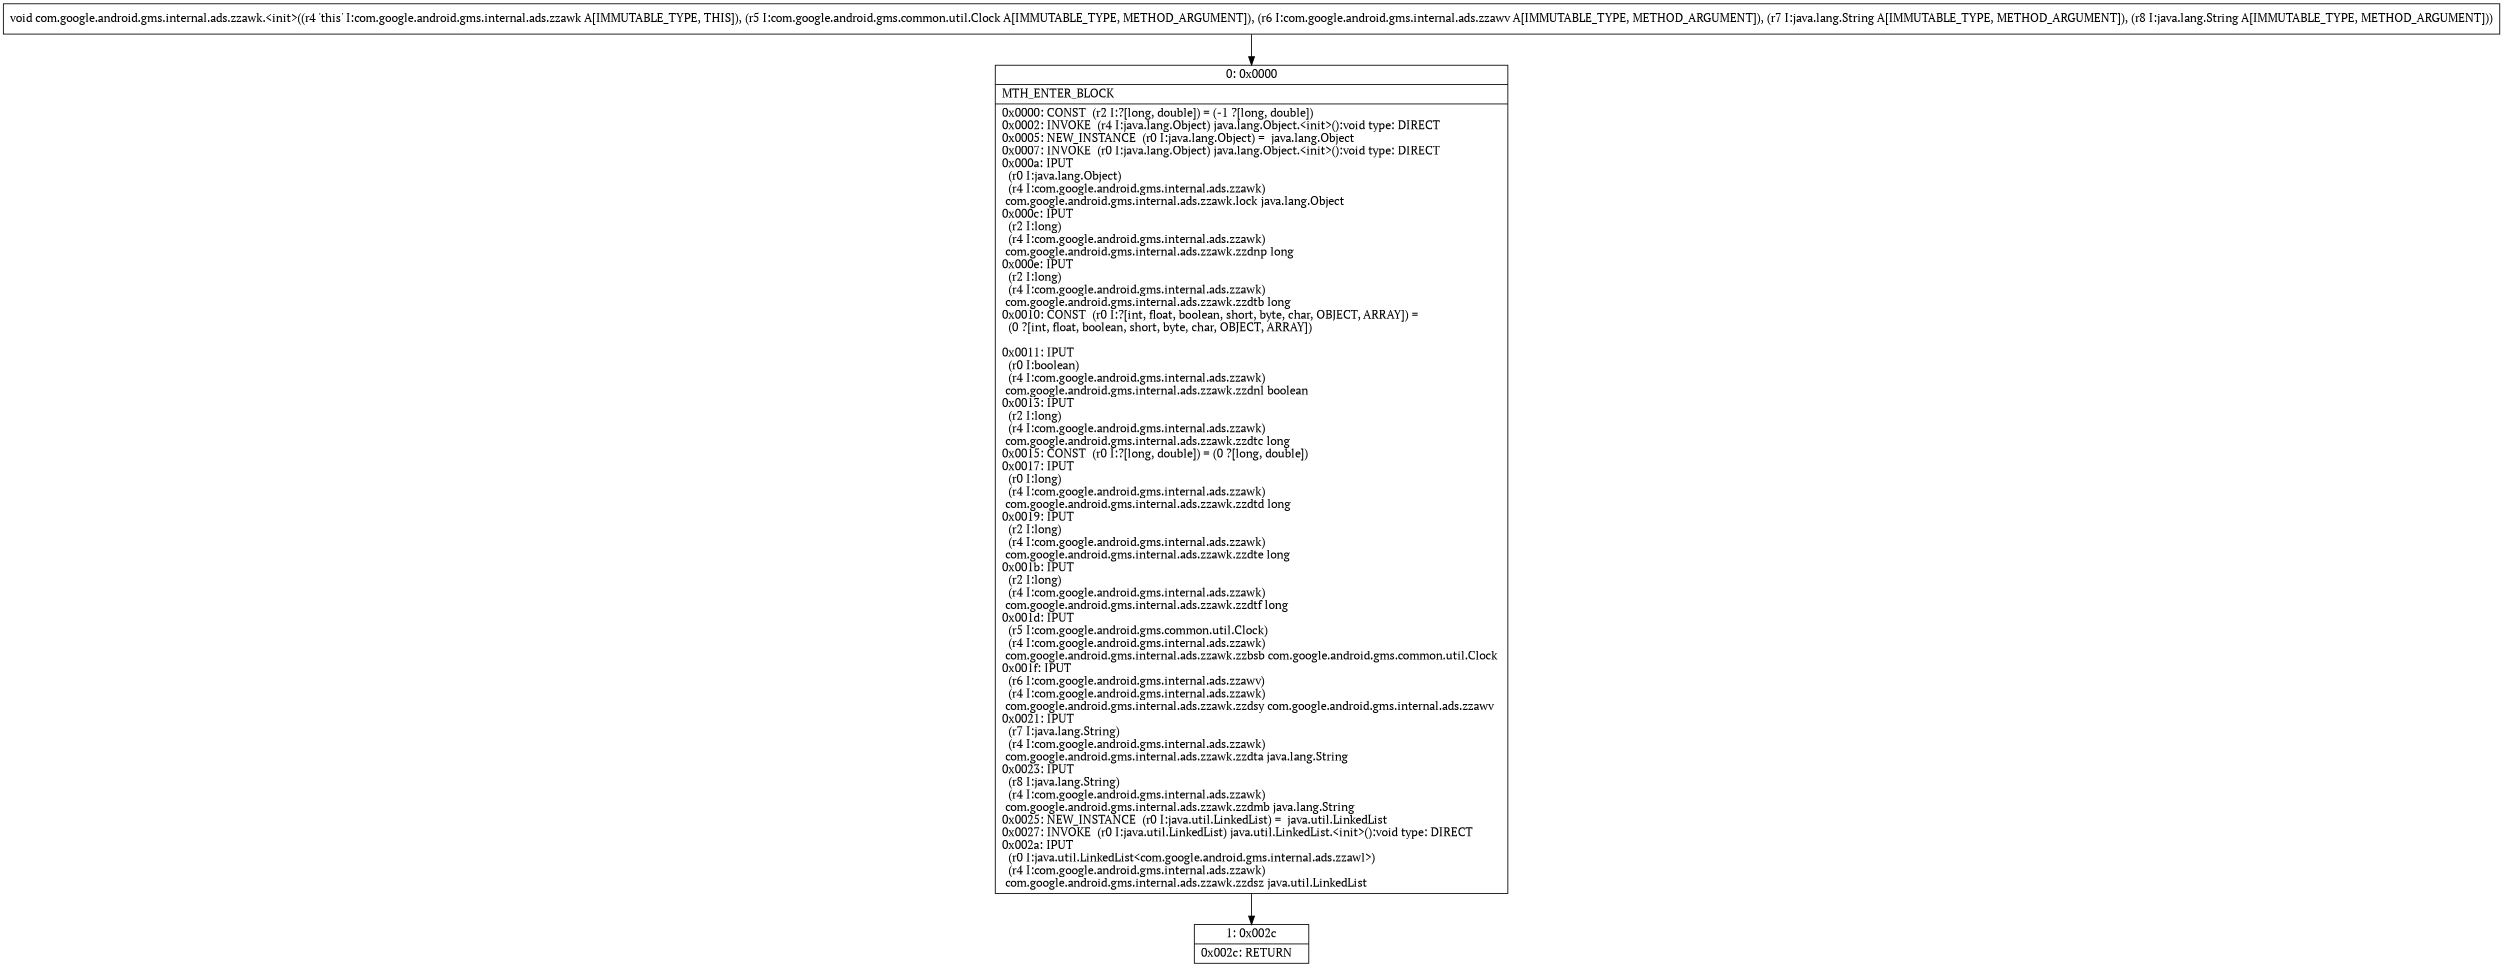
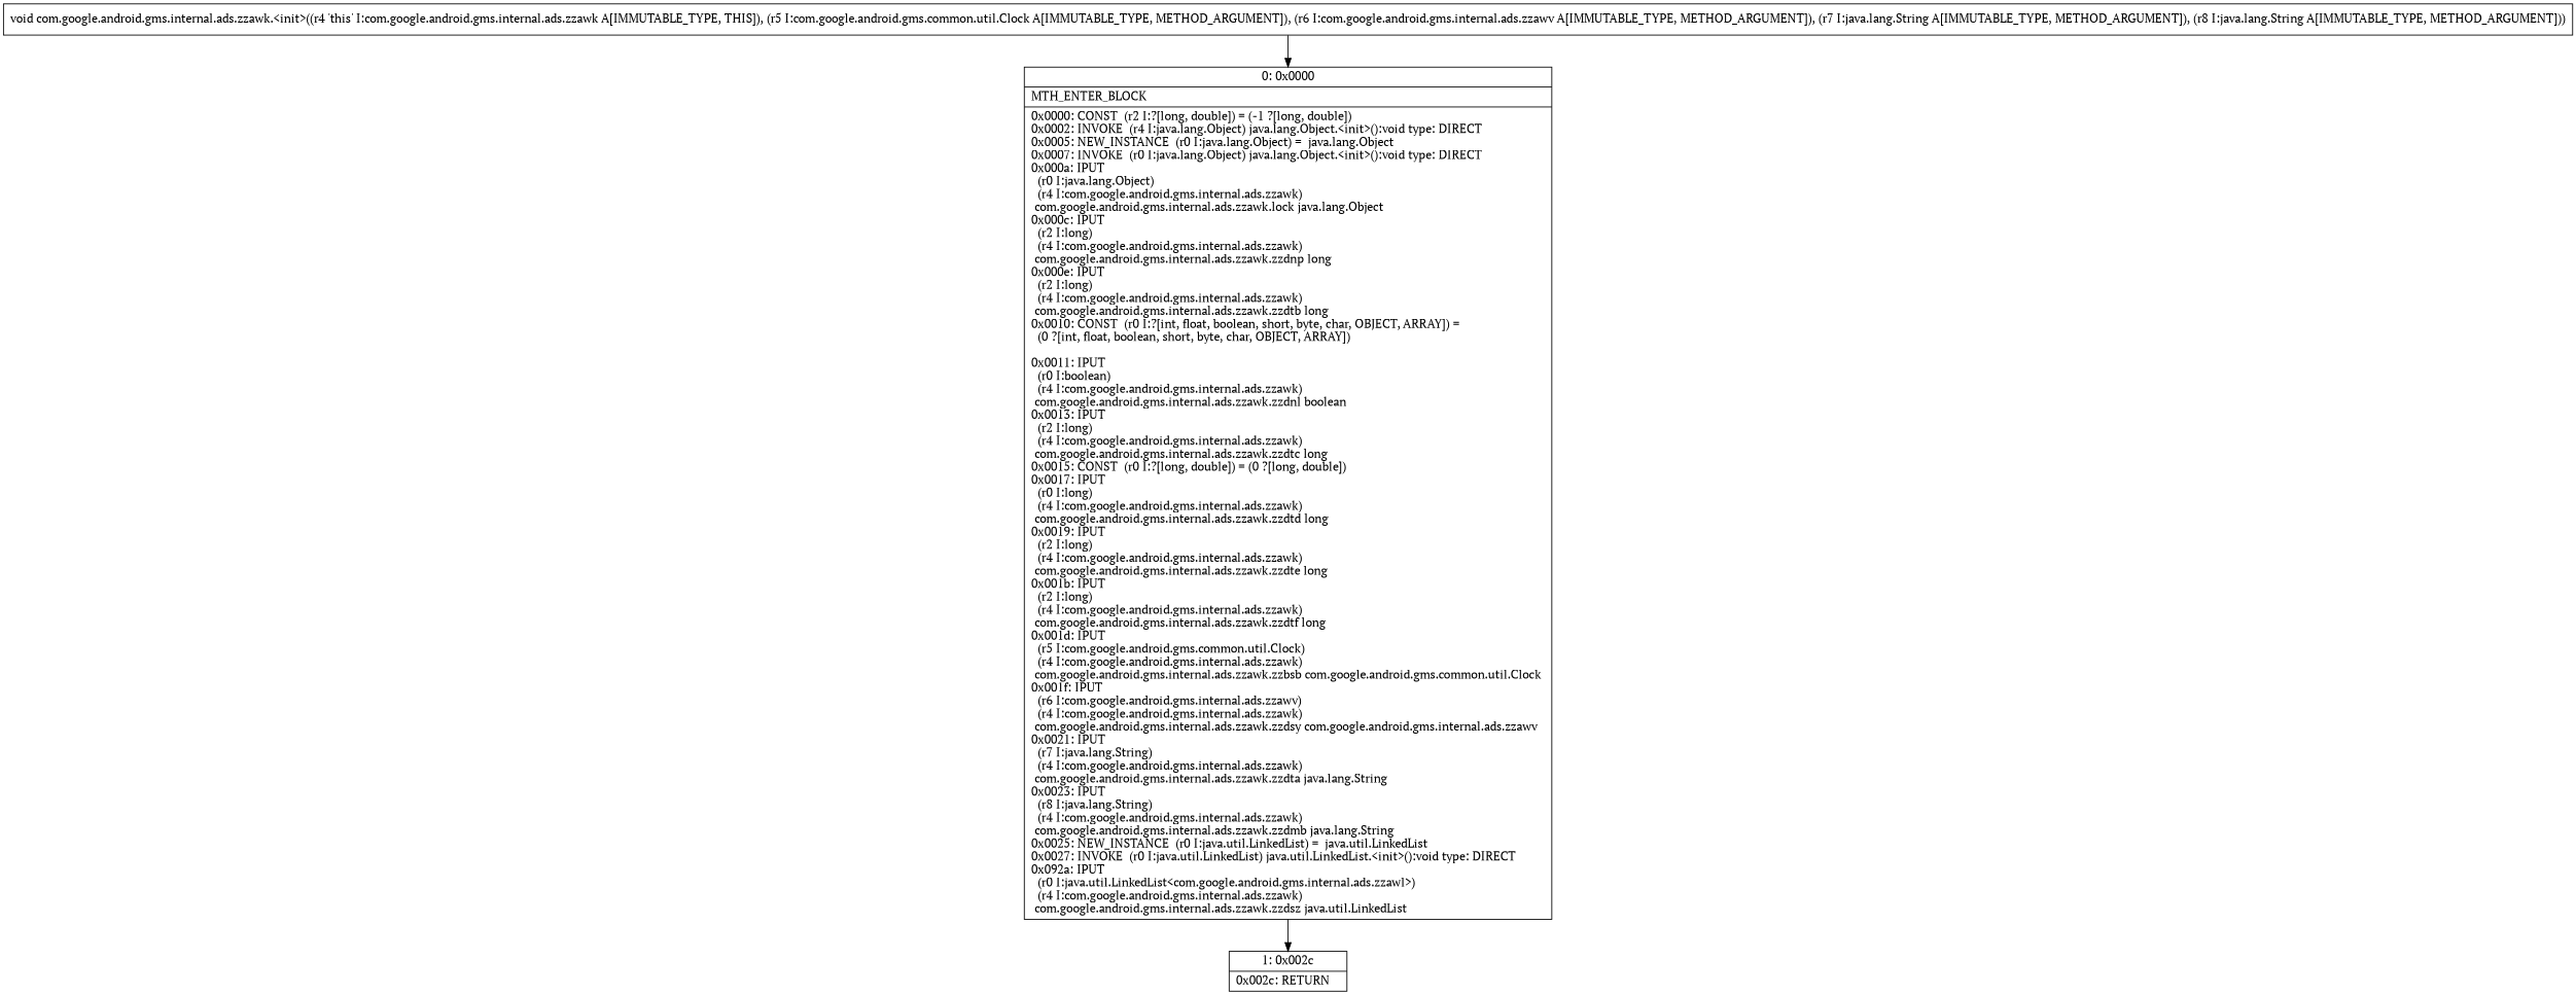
  digraph {
    fontname="PT Serif"
    node [shape=record fontname="PT Serif"]
    edge [fontname="PT Serif"]
-   n1 [label="{0\:\ 0x0000|MTH_ENTER_BLOCK\l|0x0000: CONST  (r2 I:?[long, double]) = (\-1 ?[long, double]) \l0x0002: INVOKE  (r4 I:java.lang.Object) java.lang.Object.\<init\>():void type: DIRECT \l0x0005: NEW_INSTANCE  (r0 I:java.lang.Object) =  java.lang.Object \l0x0007: INVOKE  (r0 I:java.lang.Object) java.lang.Object.\<init\>():void type: DIRECT \l0x000a: IPUT  \l  (r0 I:java.lang.Object)\l  (r4 I:com.google.android.gms.internal.ads.zzawk)\l com.google.android.gms.internal.ads.zzawk.lock java.lang.Object \l0x000c: IPUT  \l  (r2 I:long)\l  (r4 I:com.google.android.gms.internal.ads.zzawk)\l com.google.android.gms.internal.ads.zzawk.zzdnp long \l0x000e: IPUT  \l  (r2 I:long)\l  (r4 I:com.google.android.gms.internal.ads.zzawk)\l com.google.android.gms.internal.ads.zzawk.zzdtb long \l0x0010: CONST  (r0 I:?[int, float, boolean, short, byte, char, OBJECT, ARRAY]) = \l  (0 ?[int, float, boolean, short, byte, char, OBJECT, ARRAY])\l \l0x0011: IPUT  \l  (r0 I:boolean)\l  (r4 I:com.google.android.gms.internal.ads.zzawk)\l com.google.android.gms.internal.ads.zzawk.zzdnl boolean \l0x0013: IPUT  \l  (r2 I:long)\l  (r4 I:com.google.android.gms.internal.ads.zzawk)\l com.google.android.gms.internal.ads.zzawk.zzdtc long \l0x0015: CONST  (r0 I:?[long, double]) = (0 ?[long, double]) \l0x0017: IPUT  \l  (r0 I:long)\l  (r4 I:com.google.android.gms.internal.ads.zzawk)\l com.google.android.gms.internal.ads.zzawk.zzdtd long \l0x0019: IPUT  \l  (r2 I:long)\l  (r4 I:com.google.android.gms.internal.ads.zzawk)\l com.google.android.gms.internal.ads.zzawk.zzdte long \l0x001b: IPUT  \l  (r2 I:long)\l  (r4 I:com.google.android.gms.internal.ads.zzawk)\l com.google.android.gms.internal.ads.zzawk.zzdtf long \l0x001d: IPUT  \l  (r5 I:com.google.android.gms.common.util.Clock)\l  (r4 I:com.google.android.gms.internal.ads.zzawk)\l com.google.android.gms.internal.ads.zzawk.zzbsb com.google.android.gms.common.util.Clock \l0x001f: IPUT  \l  (r6 I:com.google.android.gms.internal.ads.zzawv)\l  (r4 I:com.google.android.gms.internal.ads.zzawk)\l com.google.android.gms.internal.ads.zzawk.zzdsy com.google.android.gms.internal.ads.zzawv \l0x0021: IPUT  \l  (r7 I:java.lang.String)\l  (r4 I:com.google.android.gms.internal.ads.zzawk)\l com.google.android.gms.internal.ads.zzawk.zzdta java.lang.String \l0x0023: IPUT  \l  (r8 I:java.lang.String)\l  (r4 I:com.google.android.gms.internal.ads.zzawk)\l com.google.android.gms.internal.ads.zzawk.zzdmb java.lang.String \l0x0025: NEW_INSTANCE  (r0 I:java.util.LinkedList) =  java.util.LinkedList \l0x0027: INVOKE  (r0 I:java.util.LinkedList) java.util.LinkedList.\<init\>():void type: DIRECT \l0x002a: IPUT  \l  (r0 I:java.util.LinkedList\<com.google.android.gms.internal.ads.zzawl\>)\l  (r4 I:com.google.android.gms.internal.ads.zzawk)\l com.google.android.gms.internal.ads.zzawk.zzdsz java.util.LinkedList \l}"]
+   n1 [label="{0\:\ 0x0000|MTH_ENTER_BLOCK\l|0x0000: CONST  (r2 I:?[long, double]) = (\-1 ?[long, double]) \l0x0002: INVOKE  (r4 I:java.lang.Object) java.lang.Object.\<init\>():void type: DIRECT \l0x0005: NEW_INSTANCE  (r0 I:java.lang.Object) =  java.lang.Object \l0x0007: INVOKE  (r0 I:java.lang.Object) java.lang.Object.\<init\>():void type: DIRECT \l0x000a: IPUT  \l  (r0 I:java.lang.Object)\l  (r4 I:com.google.android.gms.internal.ads.zzawk)\l com.google.android.gms.internal.ads.zzawk.lock java.lang.Object \l0x000c: IPUT  \l  (r2 I:long)\l  (r4 I:com.google.android.gms.internal.ads.zzawk)\l com.google.android.gms.internal.ads.zzawk.zzdnp long \l0x000e: IPUT  \l  (r2 I:long)\l  (r4 I:com.google.android.gms.internal.ads.zzawk)\l com.google.android.gms.internal.ads.zzawk.zzdtb long \l0x0010: CONST  (r0 I:?[int, float, boolean, short, byte, char, OBJECT, ARRAY]) = \l  (0 ?[int, float, boolean, short, byte, char, OBJECT, ARRAY])\l \l0x0011: IPUT  \l  (r0 I:boolean)\l  (r4 I:com.google.android.gms.internal.ads.zzawk)\l com.google.android.gms.internal.ads.zzawk.zzdnl boolean \l0x0013: IPUT  \l  (r2 I:long)\l  (r4 I:com.google.android.gms.internal.ads.zzawk)\l com.google.android.gms.internal.ads.zzawk.zzdtc long \l0x0015: CONST  (r0 I:?[long, double]) = (0 ?[long, double]) \l0x0017: IPUT  \l  (r0 I:long)\l  (r4 I:com.google.android.gms.internal.ads.zzawk)\l com.google.android.gms.internal.ads.zzawk.zzdtd long \l0x0019: IPUT  \l  (r2 I:long)\l  (r4 I:com.google.android.gms.internal.ads.zzawk)\l com.google.android.gms.internal.ads.zzawk.zzdte long \l0x001b: IPUT  \l  (r2 I:long)\l  (r4 I:com.google.android.gms.internal.ads.zzawk)\l com.google.android.gms.internal.ads.zzawk.zzdtf long \l0x001d: IPUT  \l  (r5 I:com.google.android.gms.common.util.Clock)\l  (r4 I:com.google.android.gms.internal.ads.zzawk)\l com.google.android.gms.internal.ads.zzawk.zzbsb com.google.android.gms.common.util.Clock \l0x001f: IPUT  \l  (r6 I:com.google.android.gms.internal.ads.zzawv)\l  (r4 I:com.google.android.gms.internal.ads.zzawk)\l com.google.android.gms.internal.ads.zzawk.zzdsy com.google.android.gms.internal.ads.zzawv \l0x0021: IPUT  \l  (r7 I:java.lang.String)\l  (r4 I:com.google.android.gms.internal.ads.zzawk)\l com.google.android.gms.internal.ads.zzawk.zzdta java.lang.String \l0x0023: IPUT  \l  (r8 I:java.lang.String)\l  (r4 I:com.google.android.gms.internal.ads.zzawk)\l com.google.android.gms.internal.ads.zzawk.zzdmb java.lang.String \l0x0025: NEW_INSTANCE  (r0 I:java.util.LinkedList) =  java.util.LinkedList \l0x0027: INVOKE  (r0 I:java.util.LinkedList) java.util.LinkedList.\<init\>():void type: DIRECT \l0x092a: IPUT  \l  (r0 I:java.util.LinkedList\<com.google.android.gms.internal.ads.zzawl\>)\l  (r4 I:com.google.android.gms.internal.ads.zzawk)\l com.google.android.gms.internal.ads.zzawk.zzdsz java.util.LinkedList \l}"]
    n2 [label="{1\:\ 0x002c|0x002c: RETURN   \l}"]
    n3 [label="{void com.google.android.gms.internal.ads.zzawk.\<init\>((r4 'this' I:com.google.android.gms.internal.ads.zzawk A[IMMUTABLE_TYPE, THIS]), (r5 I:com.google.android.gms.common.util.Clock A[IMMUTABLE_TYPE, METHOD_ARGUMENT]), (r6 I:com.google.android.gms.internal.ads.zzawv A[IMMUTABLE_TYPE, METHOD_ARGUMENT]), (r7 I:java.lang.String A[IMMUTABLE_TYPE, METHOD_ARGUMENT]), (r8 I:java.lang.String A[IMMUTABLE_TYPE, METHOD_ARGUMENT])) }"]
    n1 -> n2
    n3 -> n1
  }
